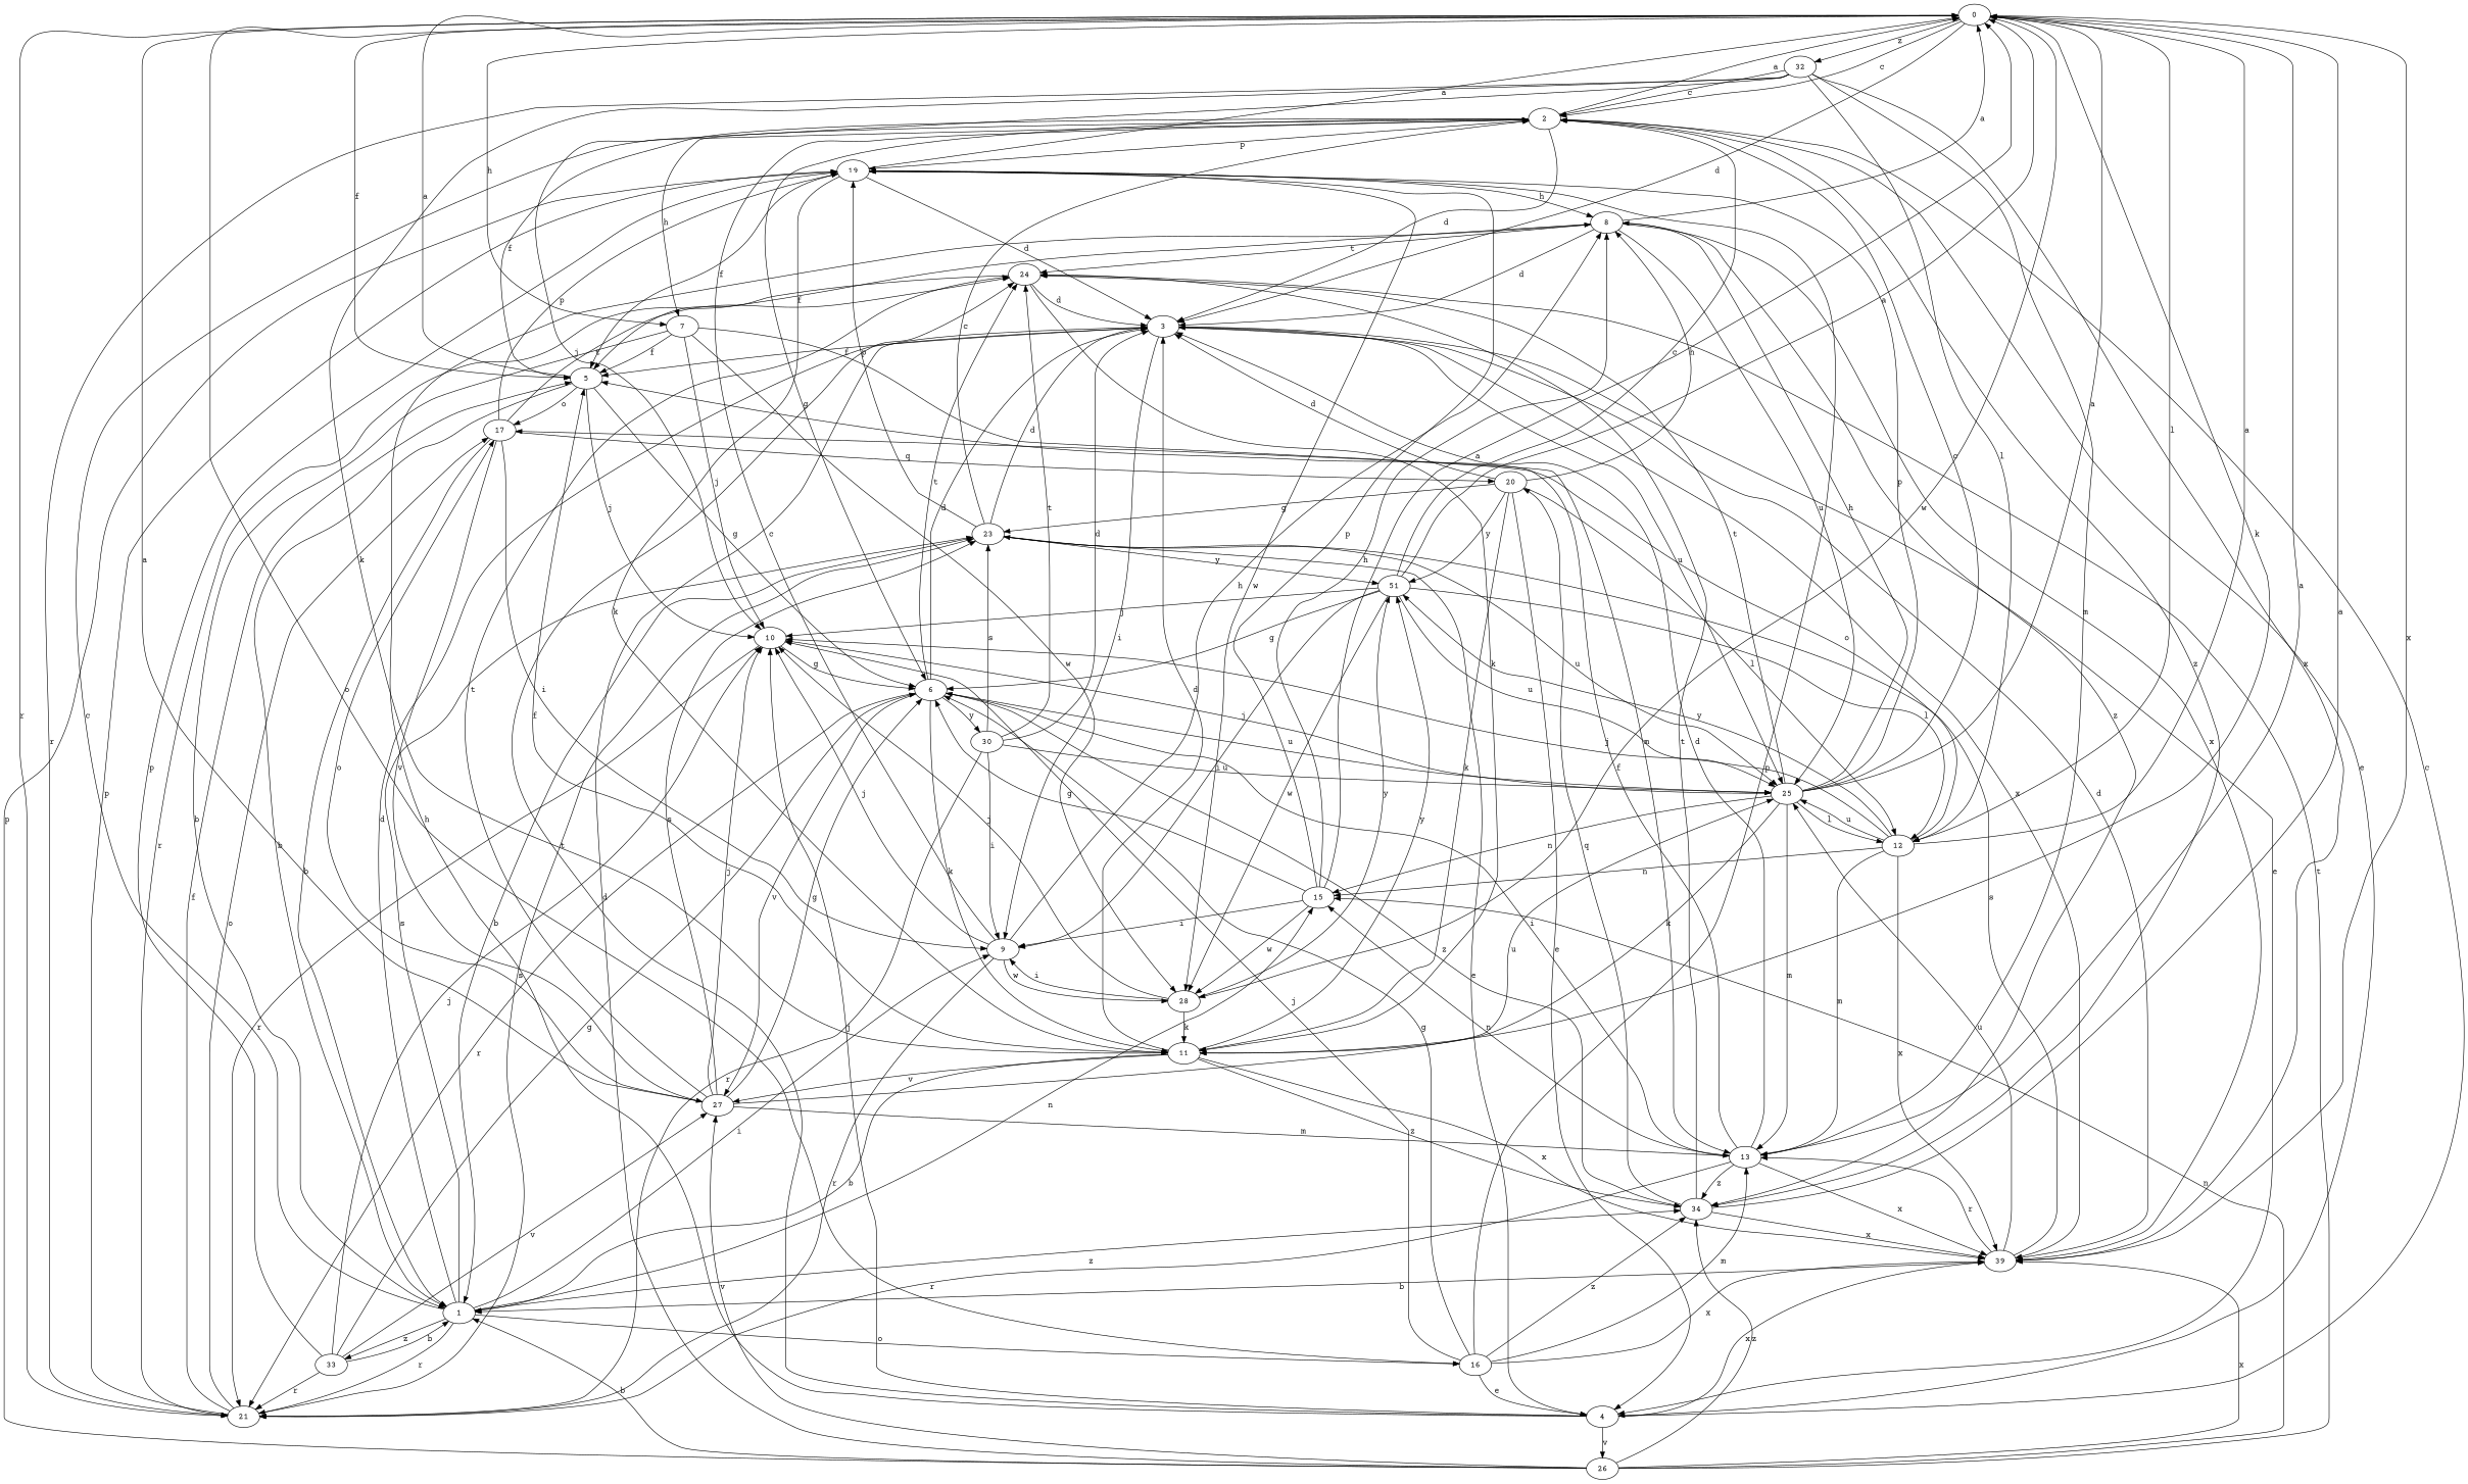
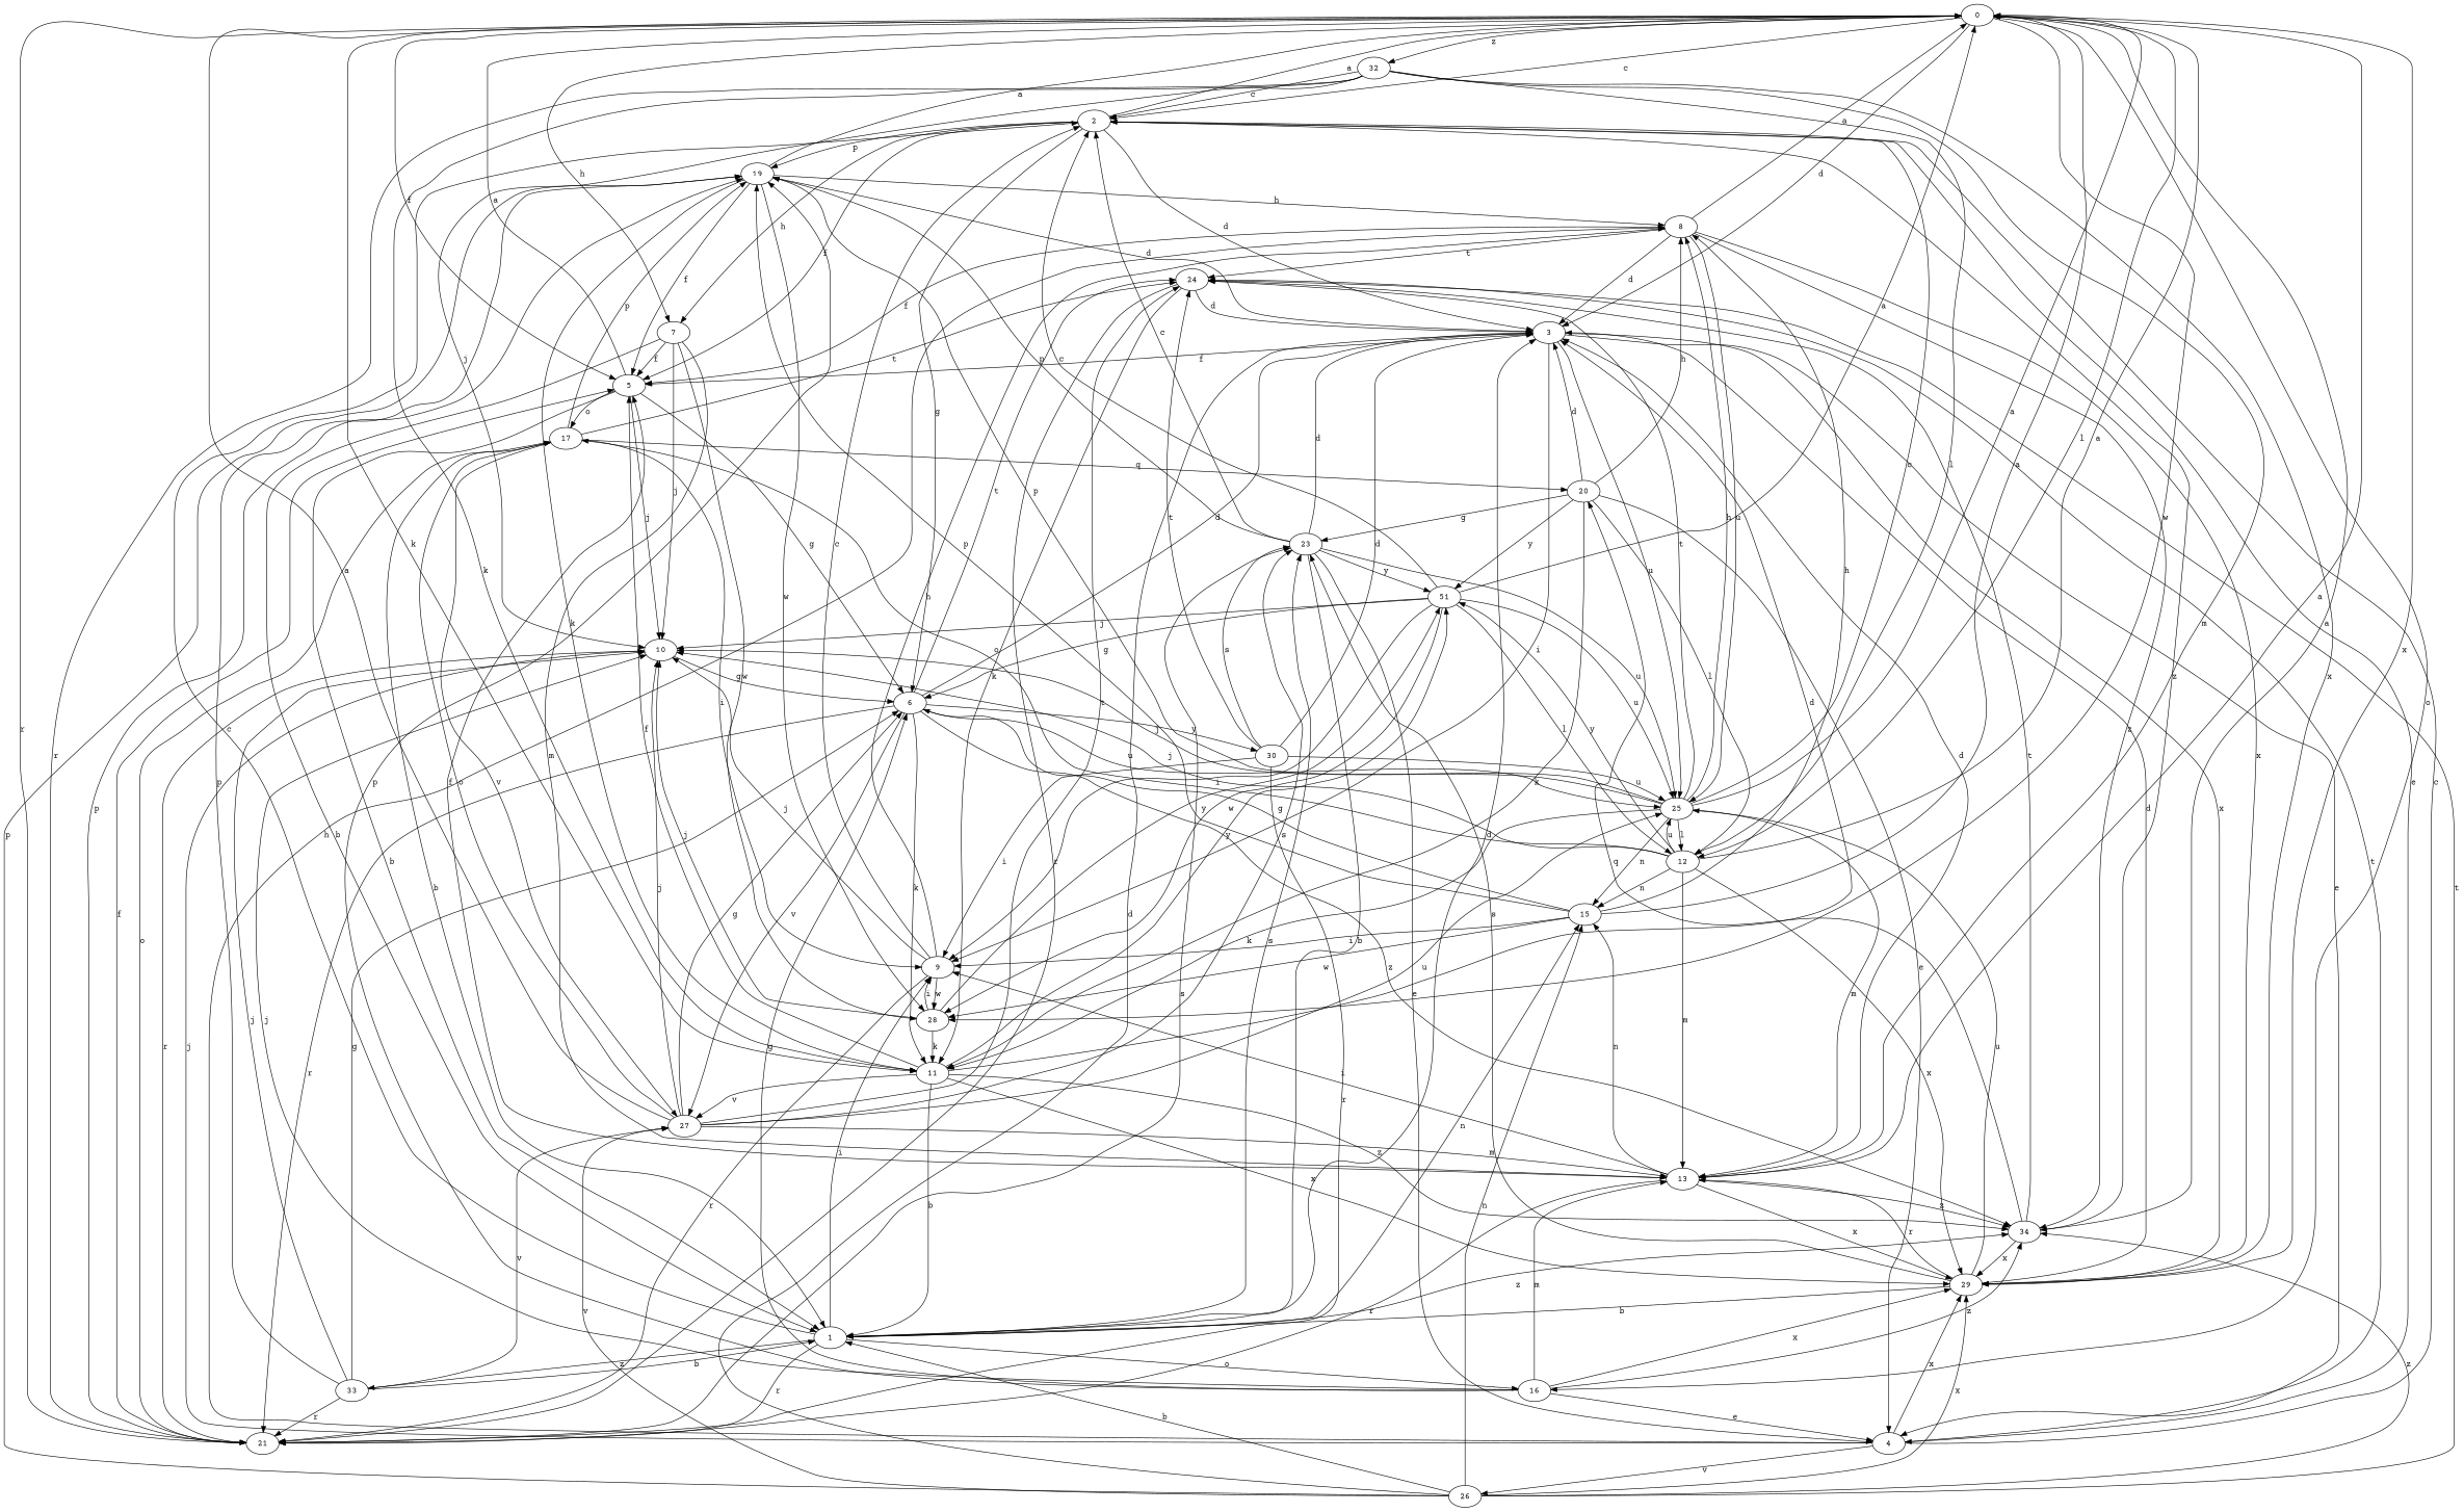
  strict digraph {
    fontname="Courier Prime"
    node [fontname="Courier Prime"]
    edge [fontname="Courier Prime"]
    0
    2
    3
    5
    7
    11
    12
    16
    21
    28
-   29 [label=39]
+   29
    32
    34
    4
    6
    19
    9
    25
    1
    10
    17
    13
    27
    n24 [label=51]
    15
    23
    33
    8
    24
    20
    26
    30
    0 -> 2 [label=c]
    0 -> 3 [label=d]
    0 -> 5 [label=f]
    0 -> 7 [label=h]
    0 -> 11 [label=k]
    0 -> 12 [label=l]
    0 -> 16 [label=o]
    0 -> 21 [label=r]
    0 -> 28 [label=w]
    0 -> 29 [label=x]
    0 -> 32 [label=z]
    2 -> 0 [label=a]
    2 -> 3 [label=d]
    2 -> 5 [label=f]
    2 -> 7 [label=h]
    2 -> 34 [label=z]
    2 -> 4 [label=e]
    2 -> 6 [label=g]
    2 -> 19 [label=p]
    3 -> 5 [label=f]
    3 -> 29 [label=x]
    3 -> 4 [label=e]
    3 -> 9 [label=i]
    3 -> 25 [label=u]
    5 -> 0 [label=a]
    5 -> 6 [label=g]
    5 -> 1 [label=b]
    5 -> 10 [label=j]
    5 -> 17 [label=o]
    7 -> 5 [label=f]
    7 -> 28 [label=w]
    7 -> 1 [label=b]
    7 -> 10 [label=j]
    7 -> 13 [label=m]
    11 -> 3 [label=d]
    11 -> 5 [label=f]
    11 -> 29 [label=x]
    11 -> 34 [label=z]
    11 -> 1 [label=b]
    11 -> 27 [label=v]
    11 -> n24 [label=y]
    12 -> 0 [label=a]
    12 -> 29 [label=x]
    12 -> 25 [label=u]
    12 -> 10 [label=j]
    12 -> 17 [label=o]
    12 -> 13 [label=m]
    12 -> n24 [label=y]
    12 -> 15 [label=n]
    16 -> 29 [label=x]
    16 -> 34 [label=z]
    16 -> 4 [label=e]
    16 -> 6 [label=g]
    16 -> 19 [label=p]
    16 -> 10 [label=j]
    16 -> 13 [label=m]
    21 -> 5 [label=f]
    21 -> 19 [label=p]
    21 -> 17 [label=o]
    21 -> 23 [label=s]
    28 -> 11 [label=k]
    28 -> 9 [label=i]
    28 -> 10 [label=j]
    28 -> n24 [label=y]
    29 -> 3 [label=d]
    29 -> 25 [label=u]
    29 -> 1 [label=b]
    29 -> 13 [label=r]
    29 -> 23 [label=s]
    32 -> 2 [label=c]
    32 -> 11 [label=k]
    32 -> 12 [label=l]
    32 -> 21 [label=r]
    32 -> 29 [label=x]
    32 -> 10 [label=j]
    32 -> 13 [label=m]
    34 -> 0 [label=a]
    34 -> 29 [label=x]
    34 -> 24 [label=t]
    34 -> 20 [label=q]
    4 -> 2 [label=c]
    4 -> 29 [label=x]
    4 -> 10 [label=j]
    4 -> 8 [label=h]
    4 -> 24 [label=t]
    4 -> 26 [label=v]
    6 -> 3 [label=d]
    6 -> 11 [label=k]
    6 -> 21 [label=r]
    6 -> 34 [label=z]
    6 -> 25 [label=u]
    6 -> 27 [label=v]
    6 -> 24 [label=t]
    6 -> 30 [label=y]
    19 -> 0 [label=a]
    19 -> 3 [label=d]
    19 -> 5 [label=f]
    19 -> 11 [label=k]
    19 -> 28 [label=w]
    19 -> 8 [label=h]
    9 -> 2 [label=c]
    9 -> 21 [label=r]
    9 -> 28 [label=w]
    9 -> 10 [label=j]
    9 -> 8 [label=h]
    25 -> 0 [label=a]
    25 -> 2 [label=c]
    25 -> 11 [label=k]
    25 -> 12 [label=l]
    25 -> 19 [label=p]
    25 -> 10 [label=j]
    25 -> 13 [label=m]
    25 -> 15 [label=n]
    25 -> 8 [label=h]
    25 -> 24 [label=t]
    1 -> 2 [label=c]
    1 -> 3 [label=d]
    1 -> 16 [label=o]
    1 -> 21 [label=r]
    1 -> 34 [label=z]
    1 -> 9 [label=i]
    1 -> 15 [label=n]
    1 -> 23 [label=s]
    1 -> 33 [label=z]
    10 -> 21 [label=r]
    10 -> 6 [label=g]
    17 -> 19 [label=p]
    17 -> 9 [label=i]
    17 -> 1 [label=b]
    17 -> 27 [label=v]
    17 -> 24 [label=t]
    17 -> 20 [label=q]
    13 -> 0 [label=a]
    13 -> 3 [label=d]
    13 -> 5 [label=f]
    13 -> 21 [label=r]
    13 -> 29 [label=x]
    13 -> 34 [label=z]
-   13 -> 6 [label=i]
+   13 -> 9 [label=i]
    13 -> 15 [label=n]
    27 -> 0 [label=a]
    27 -> 6 [label=g]
    27 -> 25 [label=u]
    27 -> 10 [label=j]
    27 -> 17 [label=o]
    27 -> 13 [label=m]
    27 -> 23 [label=s]
    27 -> 24 [label=t]
    n24 -> 0 [label=a]
    n24 -> 2 [label=c]
    n24 -> 12 [label=l]
    n24 -> 28 [label=w]
    n24 -> 6 [label=g]
    n24 -> 9 [label=i]
    n24 -> 25 [label=u]
    n24 -> 10 [label=j]
    15 -> 0 [label=a]
    15 -> 28 [label=w]
    15 -> 6 [label=g]
    15 -> 19 [label=p]
    15 -> 9 [label=i]
    15 -> 8 [label=h]
    23 -> 2 [label=c]
    23 -> 3 [label=d]
    23 -> 4 [label=e]
    23 -> 19 [label=p]
    23 -> 25 [label=u]
    23 -> 1 [label=b]
    23 -> n24 [label=y]
    33 -> 21 [label=r]
    33 -> 6 [label=g]
    33 -> 19 [label=p]
    33 -> 1 [label=b]
    33 -> 10 [label=j]
    33 -> 27 [label=v]
    8 -> 0 [label=a]
    8 -> 3 [label=d]
    8 -> 5 [label=f]
    8 -> 29 [label=x]
    8 -> 34 [label=z]
    8 -> 25 [label=u]
    8 -> 24 [label=t]
    24 -> 3 [label=d]
    24 -> 11 [label=k]
    24 -> 21 [label=r]
    20 -> 3 [label=d]
    20 -> 11 [label=k]
    20 -> 12 [label=l]
    20 -> 4 [label=e]
    20 -> n24 [label=y]
    20 -> 23 [label=g]
    20 -> 8 [label=h]
    26 -> 3 [label=d]
    26 -> 29 [label=x]
    26 -> 34 [label=z]
    26 -> 19 [label=p]
    26 -> 1 [label=b]
    26 -> 27 [label=v]
    26 -> 15 [label=n]
    26 -> 24 [label=t]
    30 -> 3 [label=d]
    30 -> 21 [label=r]
    30 -> 9 [label=i]
    30 -> 25 [label=u]
    30 -> 23 [label=s]
    30 -> 24 [label=t]
  }
